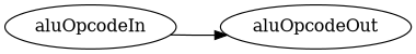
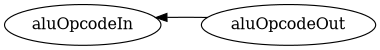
  strict digraph {
    rankdir=LR
    aluOpcodeIn [complexity=2 importance=0.0588235294118 rank=0.0294117647059]
    aluOpcodeOut [complexity=0 importance=0.0352940278895 rank=0.0]
-   aluOpcodeIn -> aluOpcodeOut
+   aluOpcodeOut -> aluOpcodeIn
  }
